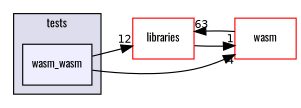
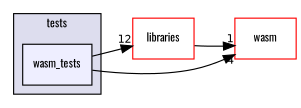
  digraph {
    compound=true
    fontname=Oswald
    rankdir=LR
    node [fillcolor=white fontname=Oswald fontsize=10 shape=box style=filled color=red]
    edge [fontname=Oswald labeldistance=1.5 labelfontname=Helvetica labelfontsize=10]
-   n1 [fillcolor="#eeeeff" label=wasm_wasm pencolor=black color=""]
+   n1 [fillcolor="#eeeeff" label=wasm_tests pencolor=black color=""]
    n2 [label=libraries]
    n3 [label=wasm]
    subgraph cluster_1 {
      bgcolor="#ddddee"
      fontsize=10
      label=tests
      pencolor=black
      n1
    }
    n1 -> n2 [headlabel=12]
    n1 -> n3 [headlabel=4]
    n2 -> n3 [headlabel=1]
-   n3 -> n2 [headlabel=63]
  }
